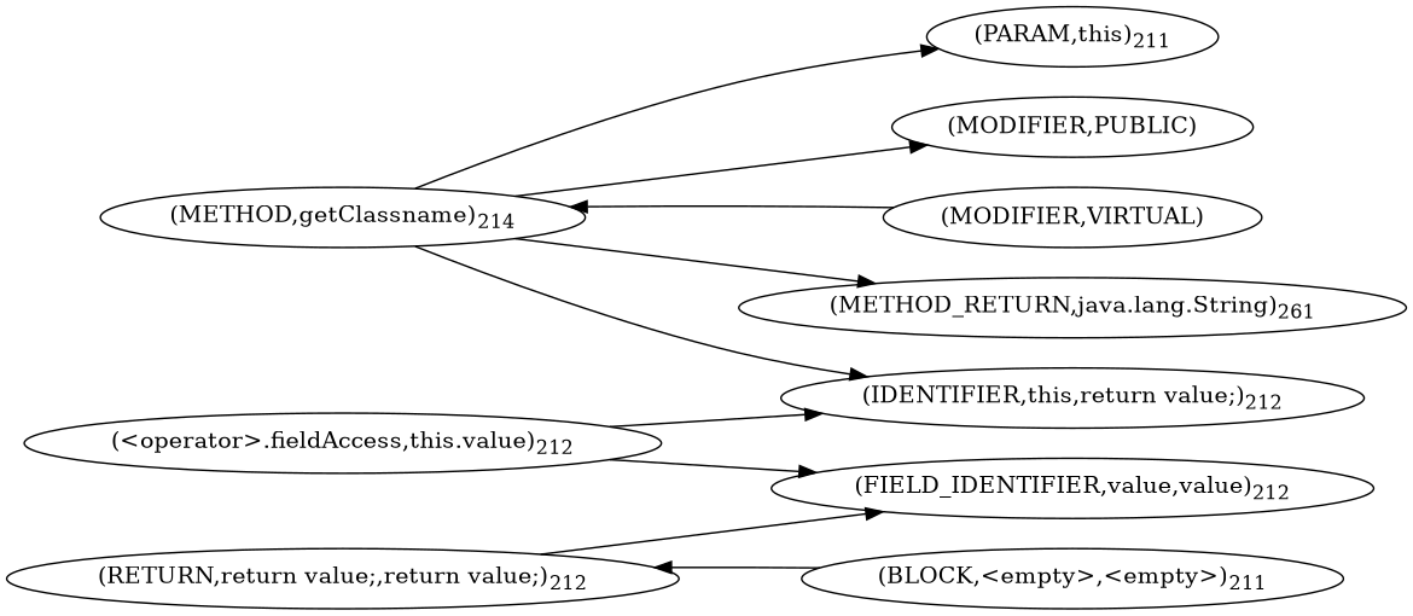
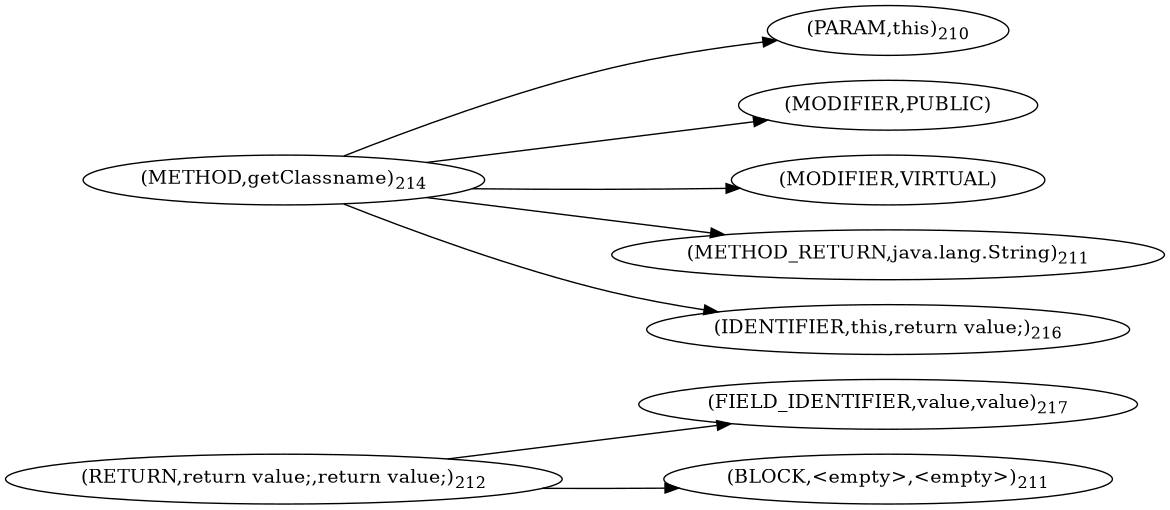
  digraph {
    rankdir=LR
    n1 [label=<(METHOD,getClassname)<SUB>214</SUB>>]
-   n2 [label=<(PARAM,this)<SUB>211</SUB>>]
+   n2 [label=<(PARAM,this)<SUB>210</SUB>>]
    n3 [label=<(MODIFIER,PUBLIC)>]
    n4 [label=<(MODIFIER,VIRTUAL)>]
-   n5 [label=<(METHOD_RETURN,java.lang.String)<SUB>261</SUB>>]
-   n6 [label=<(IDENTIFIER,this,return value;)<SUB>212</SUB>>]
+   n5 [label=<(METHOD_RETURN,java.lang.String)<SUB>211</SUB>>]
+   n6 [label=<(IDENTIFIER,this,return value;)<SUB>216</SUB>>]
    n7 [label=<(BLOCK,&lt;empty&gt;,&lt;empty&gt;)<SUB>211</SUB>>]
    n8 [label=<(RETURN,return value;,return value;)<SUB>212</SUB>>]
-   n9 [label=<(FIELD_IDENTIFIER,value,value)<SUB>212</SUB>>]
-   n10 [label=<(&lt;operator&gt;.fieldAccess,this.value)<SUB>212</SUB>>]
+   n9 [label=<(FIELD_IDENTIFIER,value,value)<SUB>217</SUB>>]
    n1 -> n2
    n1 -> n3
-   n4 -> n1
+   n1 -> n4
    n1 -> n5
    n1 -> n6
-   n7 -> n8
+   n8 -> n7
    n8 -> n9
-   n10 -> n6
-   n10 -> n9
  }
